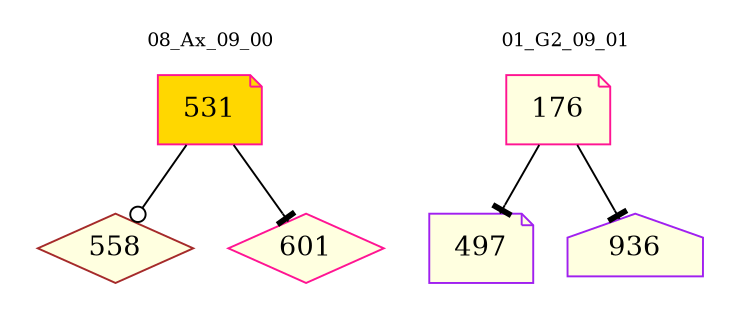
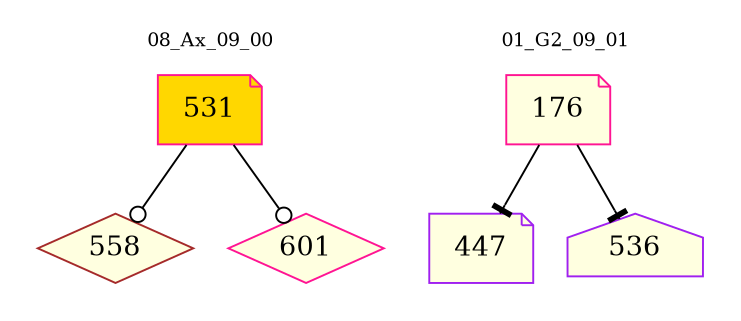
  digraph {
    node [color=deeppink fillcolor=lightyellow shape=note style=filled]
    edge [arrowhead=odot color=black]
    n1 [fillcolor=gold label=531]
    n2 [color=brown label=558 shape=diamond]
    n3 [label=601 shape=diamond]
    n4 [label=176]
-   n5 [color=purple label=497]
-   n6 [color=purple label=936 shape=house]
+   n5 [color=purple label=447]
+   n6 [color=purple label=536 shape=house]
    subgraph cluster_1 {
      color=white
      fontsize=10
      label="08_Ax_09_00"
      n1
      n2
      n3
    }
    subgraph cluster_2 {
      color=white
      fontsize=10
      label="01_G2_09_01"
      n4
      n5
      n6
    }
    n1 -> n2
-   n1 -> n3 [arrowhead=tee]
+   n1 -> n3
    n4 -> n5 [arrowhead=tee]
    n4 -> n6 [arrowhead=tee]
  }
